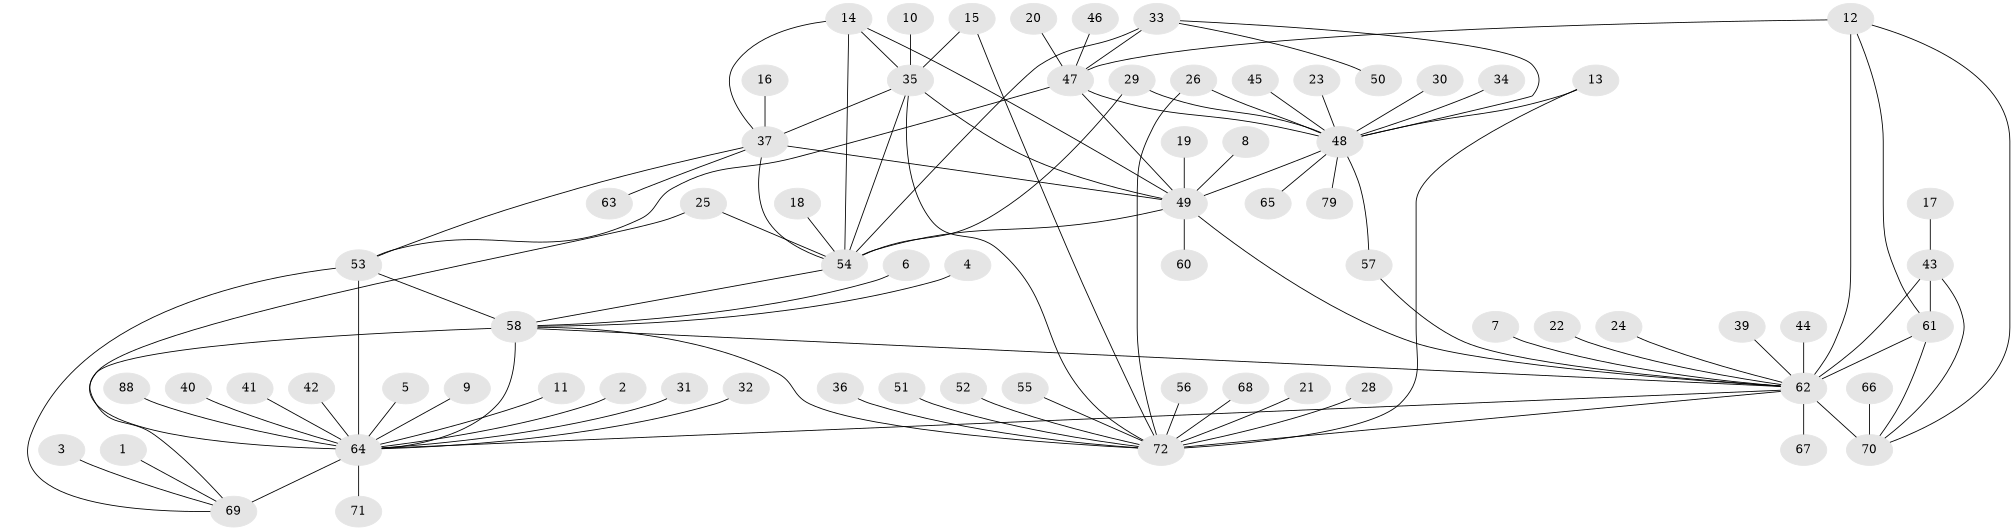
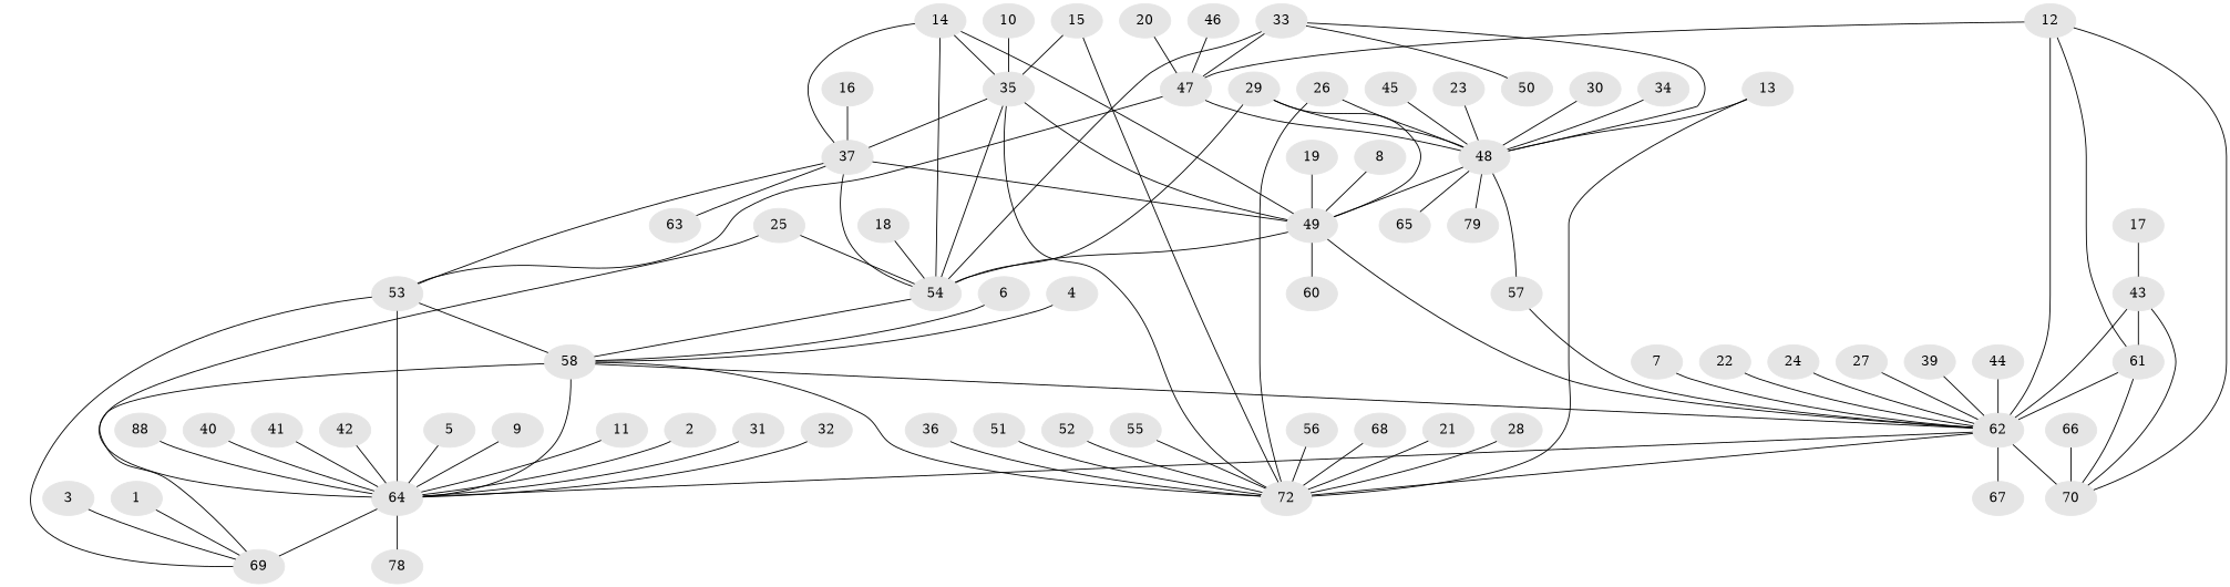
  graph {
    node [color=gray90 style=filled]
    edge [weight=1.0]
    1
    69
    2
    64
-   71
+   71 [label=78]
    3
    4
    58
    62
    72
    5
    6
    7
    70
    67
    8
    49
    54
    60
    9
    10
    35
    37
    11
    12
    47
    61
    43
    48
    53
    13
    57
    n33 [label=79]
    65
    14
    63
    15
    16
    17
    18
    19
    20
    21
    22
    23
    24
    25
    26
+   27
    28
    29
    30
    31
    32
    33
    50
    34
    36
    n59 [label=88]
    39
    40
    41
    42
    44
    45
    46
    51
    52
    55
    56
    66
    68
    1 -- 69
    2 -- 64
    64 -- 69 [weight=4.0]
    64 -- 71
    3 -- 69
    4 -- 58
    58 -- 69
    58 -- 64 [weight=4.0]
    58 -- 62
    58 -- 72
    62 -- 64
    62 -- 72 [weight=3.0]
    62 -- 70 [weight=3.0]
    62 -- 67
    5 -- 64
    6 -- 58
    7 -- 62
    8 -- 49
    49 -- 62
    49 -- 54 [weight=3.0]
    49 -- 60
    54 -- 58
    9 -- 64
    10 -- 35
    35 -- 72
    35 -- 49 [weight=3.0]
    35 -- 54
    35 -- 37
    37 -- 49 [weight=3.0]
    37 -- 54
    37 -- 53
    37 -- 63
    11 -- 64
    12 -- 62 [weight=3.0]
    12 -- 70
    12 -- 47
    12 -- 61
-   47 -- 49
+   29 -- 49
    47 -- 48 [weight=8.0]
    47 -- 53
    61 -- 62 [weight=3.0]
    61 -- 70
    43 -- 62 [weight=3.0]
    43 -- 70
    43 -- 61
    48 -- 49
    48 -- 57
    48 -- n33
    48 -- 65
    53 -- 69
    53 -- 64 [weight=4.0]
    53 -- 58
    13 -- 72 [weight=5.0]
    13 -- 48
    57 -- 62
    14 -- 49 [weight=3.0]
    14 -- 54
    14 -- 35
    14 -- 37
    15 -- 72
    15 -- 35
    16 -- 37
    17 -- 43
    18 -- 54
    19 -- 49
    20 -- 47
    21 -- 72
    22 -- 62
    23 -- 48
    24 -- 62
    25 -- 64
    25 -- 54
    26 -- 72 [weight=5.0]
    26 -- 48
+   27 -- 62
    28 -- 72
    29 -- 54
    29 -- 48
    30 -- 48
    31 -- 64
    32 -- 64
    33 -- 54
    33 -- 47 [weight=4.0]
    33 -- 48 [weight=2.0]
    33 -- 50
    34 -- 48
    36 -- 72
    n59 -- 64
    39 -- 62
    40 -- 64
    41 -- 64
    42 -- 64
    44 -- 62
    45 -- 48
    46 -- 47
    51 -- 72
    52 -- 72
    55 -- 72
    56 -- 72
    66 -- 70
    68 -- 72
  }
